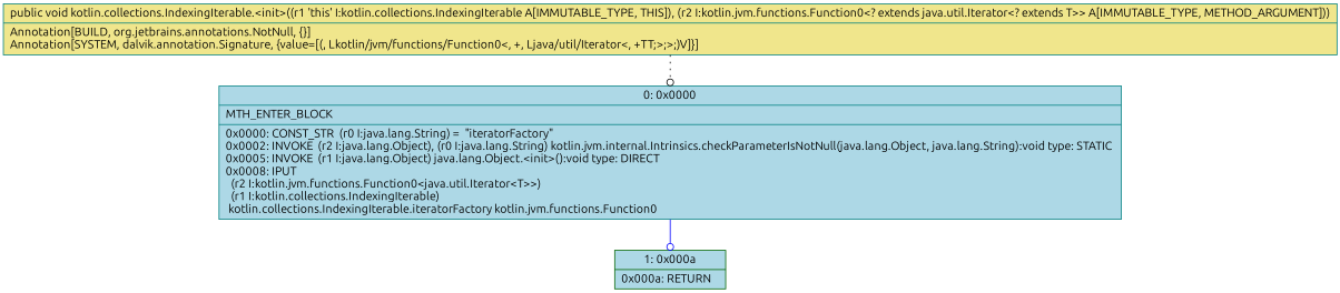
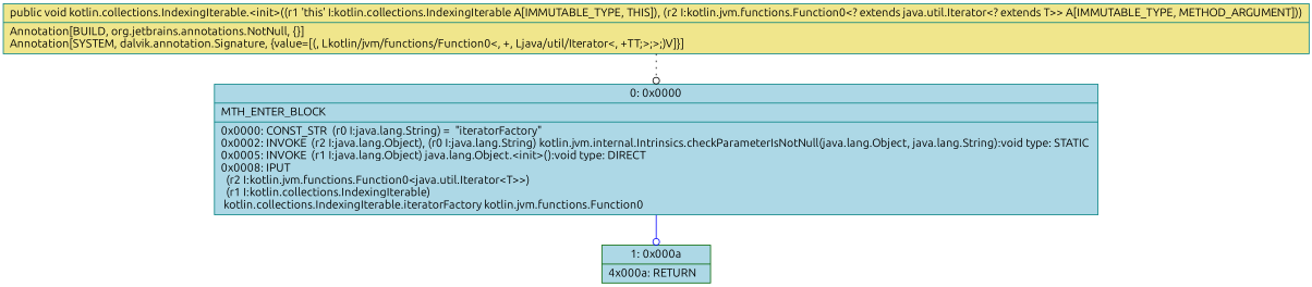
  digraph {
    fontname=Ubuntu
    node [shape=record style=filled fillcolor=lightblue color=teal fontname=Ubuntu]
    edge [arrowhead=odot fontname=Ubuntu]
    n1 [label="{0\:\ 0x0000|MTH_ENTER_BLOCK\l|0x0000: CONST_STR  (r0 I:java.lang.String) =  \"iteratorFactory\" \l0x0002: INVOKE  (r2 I:java.lang.Object), (r0 I:java.lang.String) kotlin.jvm.internal.Intrinsics.checkParameterIsNotNull(java.lang.Object, java.lang.String):void type: STATIC \l0x0005: INVOKE  (r1 I:java.lang.Object) java.lang.Object.\<init\>():void type: DIRECT \l0x0008: IPUT  \l  (r2 I:kotlin.jvm.functions.Function0\<java.util.Iterator\<T\>\>)\l  (r1 I:kotlin.collections.IndexingIterable)\l kotlin.collections.IndexingIterable.iteratorFactory kotlin.jvm.functions.Function0 \l}"]
-   n2 [label="{1\:\ 0x000a|0x000a: RETURN   \l}" color=darkgreen]
+   n2 [label="{1\:\ 0x000a|4x000a: RETURN   \l}" color=darkgreen]
    n3 [label="{public void kotlin.collections.IndexingIterable.\<init\>((r1 'this' I:kotlin.collections.IndexingIterable A[IMMUTABLE_TYPE, THIS]), (r2 I:kotlin.jvm.functions.Function0\<? extends java.util.Iterator\<? extends T\>\> A[IMMUTABLE_TYPE, METHOD_ARGUMENT]))  | Annotation[BUILD, org.jetbrains.annotations.NotNull, \{\}]\lAnnotation[SYSTEM, dalvik.annotation.Signature, \{value=[(, Lkotlin\/jvm\/functions\/Function0\<, +, Ljava\/util\/Iterator\<, +TT;\>;\>;)V]\}]\l}" fillcolor=khaki]
    n1 -> n2 [color=blue style=solid]
    n3 -> n1 [color=black style=dotted]
  }
